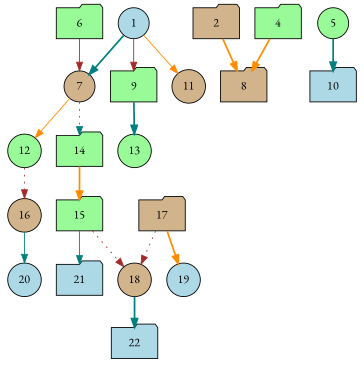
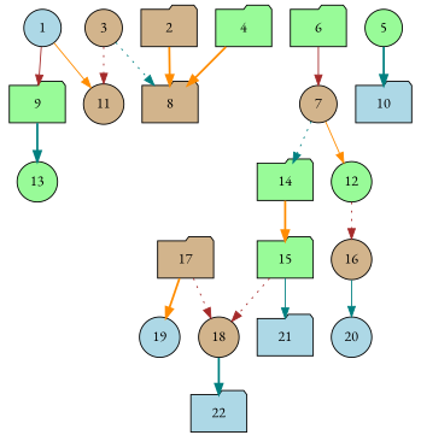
  digraph {
    fontname="EB Garamond"
    node [alpha=0.02 fillcolor=tan fontname="EB Garamond" shape=circle style=filled]
    edge [color=teal fontname="EB Garamond" style=bold]
    1 [alpha=0.04 expect_size=217607788041560864 fillcolor=lightblue]
    7 [alpha=0.10 expect_size=1388867262776153]
    9 [alpha=0.03 expect_size=288215747626745344 fillcolor=palegreen shape=folder]
    11 [alpha=0.12 expect_size=416808081533204096]
    12 [alpha=0.17 expect_size=92970713451659248 fillcolor=palegreen]
    14 [alpha=0.09 expect_size=2250473676647318 fillcolor=palegreen shape=folder]
    13 [expect_size=29088629321784885248 fillcolor=palegreen]
    16 [expect_size=536822296231761]
    15 [alpha=0.01 expect_size=1628916636774667 fillcolor=palegreen shape=folder]
    2 [alpha=0.16 expect_size=2660988662841344000 shape=folder]
    8 [alpha=0.11 expect_size=5647008247039539 shape=folder]
+   3 [alpha=0.18 expect_size=58267315728285696000]
    4 [alpha=0.15 expect_size=118350605152491968 fillcolor=palegreen shape=folder]
    5 [alpha=0.15 expect_size=247782957624602 fillcolor=palegreen]
    10 [alpha=0.08 expect_size=11971519402351812 fillcolor=lightblue shape=folder]
    6 [alpha=0.17 expect_size=71733328124611016 fillcolor=palegreen shape=folder]
    20 [alpha=0.07 expect_size=3393845700874060 fillcolor=lightblue]
    17 [expect_size=593586559644862 shape=folder]
    18 [expect_size=240105394767824]
    19 [alpha=0.08 expect_size=348139664499332352 fillcolor=lightblue]
    21 [alpha=0.04 expect_size=1972275829626896384 fillcolor=lightblue shape=folder]
    22 [alpha=0.06 expect_size=6371798478601832 fillcolor=lightblue shape=folder]
-   1 -> 7
    1 -> 9 [color=brown style=solid]
    1 -> 11 [color=darkorange style=solid]
    7 -> 12 [color=darkorange style=solid]
    7 -> 14 [style=dotted]
    9 -> 13
    12 -> 16 [color=brown style=dotted]
    14 -> 15 [color=darkorange]
    16 -> 20 [style=solid]
    15 -> 18 [color=brown style=dotted]
    15 -> 21 [style=solid]
    2 -> 8 [color=darkorange]
+   3 -> 11 [color=brown style=dotted]
+   3 -> 8 [style=dotted]
    4 -> 8 [color=darkorange]
    5 -> 10
    6 -> 7 [color=brown style=solid]
    17 -> 18 [color=brown style=dotted]
    17 -> 19 [color=darkorange]
    18 -> 22
  }
